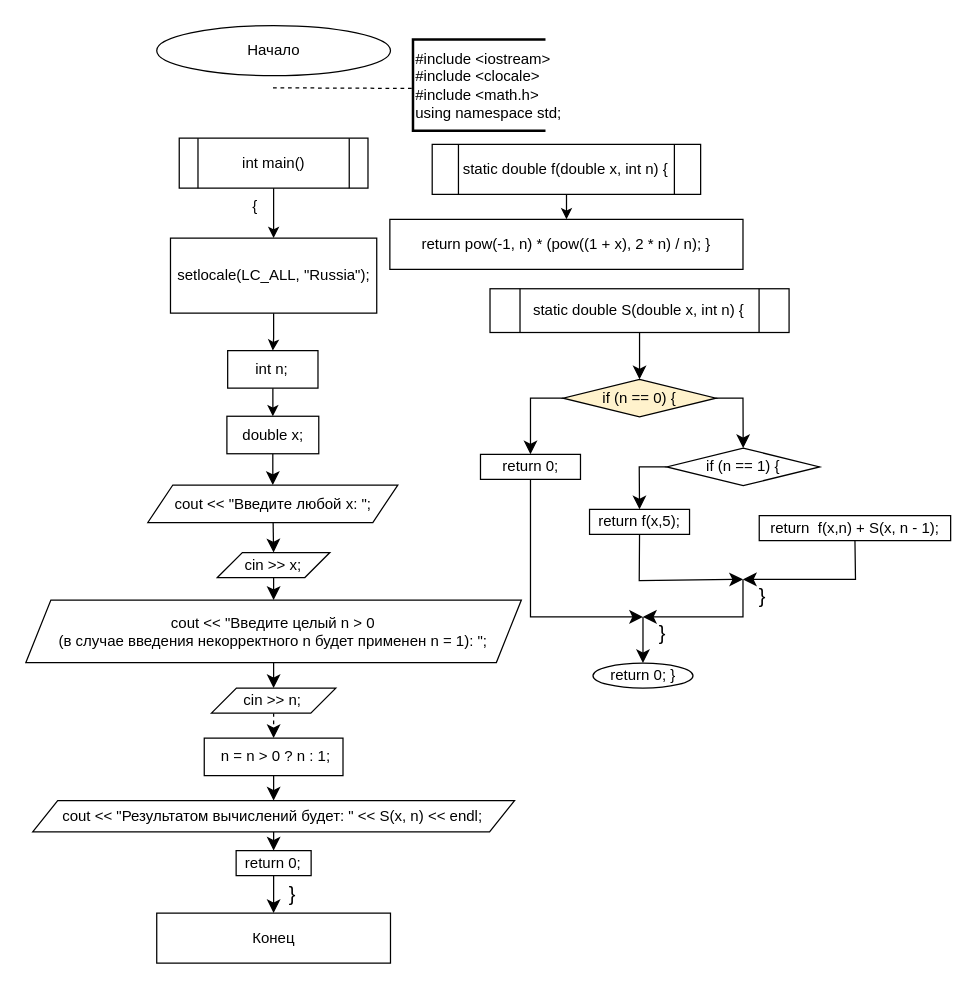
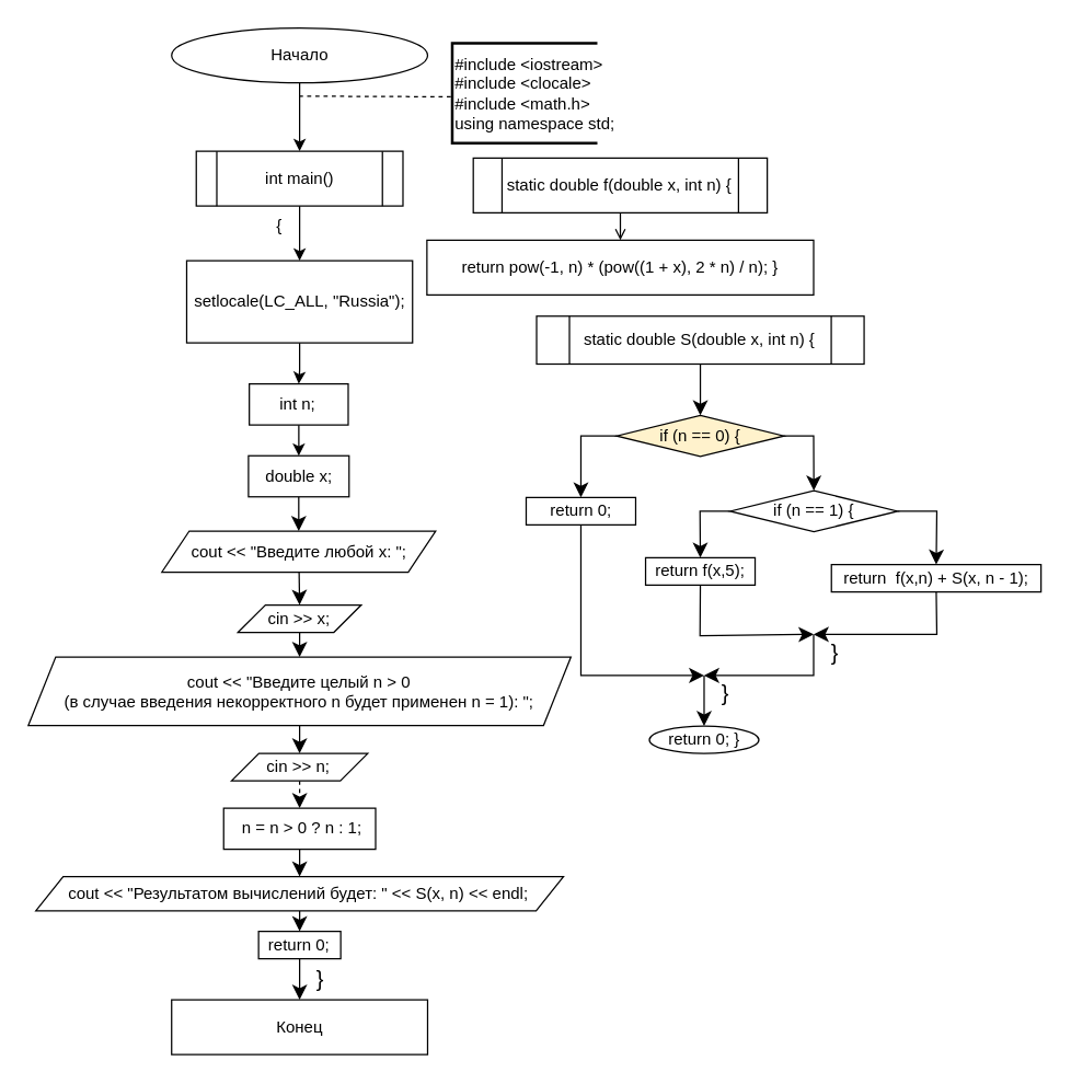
  <mxCell id="0" />
  <mxCell id="1" parent="0" />
+ <mxCell id="2" value="" style="edgeStyle=orthogonalEdgeStyle;rounded=0;orthogonalLoop=1;jettySize=auto;html=1;" parent="1" source="3" target="5" edge="1"><mxGeometry relative="1" as="geometry" /></mxCell>
  <mxCell id="3" value="Начало" style="ellipse;whiteSpace=wrap;html=1;" parent="1" vertex="1"><mxGeometry x="124.69" y="20" width="187" height="40" as="geometry" /></mxCell>
  <mxCell id="4" value="" style="edgeStyle=orthogonalEdgeStyle;rounded=0;orthogonalLoop=1;jettySize=auto;html=1;" parent="1" source="5" target="8" edge="1"><mxGeometry relative="1" as="geometry" /></mxCell>
  <mxCell id="5" value="int main()" style="shape=process;whiteSpace=wrap;html=1;backgroundOutline=1;" parent="1" vertex="1"><mxGeometry x="142.69" y="110" width="151" height="40" as="geometry" /></mxCell>
  <mxCell id="6" value="" style="endArrow=none;dashed=1;html=1;rounded=0;entryX=0;entryY=0.5;entryDx=0;entryDy=0;entryPerimeter=0;" parent="1" edge="1"><mxGeometry width="50" height="50" relative="1" as="geometry"><mxPoint x="217.69" y="69.75" as="sourcePoint" /><mxPoint x="329.69" y="70.25" as="targetPoint" /></mxGeometry></mxCell>
  <mxCell id="7" value="" style="edgeStyle=orthogonalEdgeStyle;rounded=0;orthogonalLoop=1;jettySize=auto;html=1;entryX=0.5;entryY=0;entryDx=0;entryDy=0;" parent="1" source="8" target="10" edge="1"><mxGeometry relative="1" as="geometry"><mxPoint x="218.69" y="270" as="targetPoint" /></mxGeometry></mxCell>
  <mxCell id="8" value="setlocale(LC_ALL, &quot;Russia&quot;);" style="rounded=0;whiteSpace=wrap;html=1;" parent="1" vertex="1"><mxGeometry x="135.69" y="190" width="165" height="60" as="geometry" /></mxCell>
  <mxCell id="9" value="" style="edgeStyle=orthogonalEdgeStyle;rounded=0;orthogonalLoop=1;jettySize=auto;html=1;" parent="1" source="10" target="13" edge="1"><mxGeometry relative="1" as="geometry" /></mxCell>
  <mxCell id="10" value="int n;" style="rounded=0;whiteSpace=wrap;html=1;" parent="1" vertex="1"><mxGeometry x="181.44" y="280" width="72.25" height="30" as="geometry" /></mxCell>
  <mxCell id="11" value="&lt;div&gt;﻿#include &amp;lt;iostream&amp;gt;&lt;/div&gt;&lt;div&gt;#include &amp;lt;clocale&amp;gt;&lt;/div&gt;&lt;div&gt;#include &amp;lt;math.h&amp;gt;&lt;/div&gt;&lt;div&gt;&lt;span style=&quot;background-color: initial;&quot;&gt;using namespace std;&lt;/span&gt;&lt;/div&gt;" style="strokeWidth=2;html=1;shape=mxgraph.flowchart.annotation_1;align=left;pointerEvents=1;" parent="1" vertex="1"><mxGeometry x="329.69" y="31" width="106" height="73" as="geometry" /></mxCell>
  <mxCell id="12" style="edgeStyle=none;curved=1;rounded=0;orthogonalLoop=1;jettySize=auto;html=1;entryX=0.5;entryY=0;entryDx=0;entryDy=0;fontSize=12;startSize=8;endSize=8;" edge="1" parent="1" source="13" target="38"><mxGeometry relative="1" as="geometry" /></mxCell>
  <mxCell id="13" value="double x;" style="rounded=0;whiteSpace=wrap;html=1;" parent="1" vertex="1"><mxGeometry x="180.82" y="332.5" width="73.5" height="30" as="geometry" /></mxCell>
- <mxCell id="14" value="" style="edgeStyle=orthogonalEdgeStyle;rounded=0;orthogonalLoop=1;jettySize=auto;html=1;entryX=0.5;entryY=0;entryDx=0;entryDy=0;" parent="1" source="15" target="16" edge="1"><mxGeometry relative="1" as="geometry"><mxPoint x="403.19" y="195" as="targetPoint" /></mxGeometry></mxCell>
+ <mxCell id="14" value="" style="edgeStyle=orthogonalEdgeStyle;rounded=0;orthogonalLoop=1;jettySize=auto;html=1;entryX=0.5;entryY=0;entryDx=0;entryDy=0;endArrow=open;" parent="1" source="15" target="16" edge="1"><mxGeometry relative="1" as="geometry"><mxPoint x="403.19" y="195" as="targetPoint" /></mxGeometry></mxCell>
  <mxCell id="15" value="static double f(double x, int n) {" style="shape=process;whiteSpace=wrap;html=1;backgroundOutline=1;" parent="1" vertex="1"><mxGeometry x="345.06" y="115" width="214.75" height="40" as="geometry" /></mxCell>
  <mxCell id="16" value="return pow(-1, n) * (pow((1 + x), 2 * n) / n); }" style="whiteSpace=wrap;html=1;rounded=0;" parent="1" vertex="1"><mxGeometry x="311.19" y="175" width="282.5" height="40" as="geometry" /></mxCell>
  <mxCell id="17" value="{" style="text;html=1;align=center;verticalAlign=middle;resizable=0;points=[];autosize=1;strokeColor=none;fillColor=none;" parent="1" vertex="1"><mxGeometry x="187.69" y="150" width="30" height="30" as="geometry" /></mxCell>
  <mxCell id="18" style="edgeStyle=none;curved=1;rounded=0;orthogonalLoop=1;jettySize=auto;html=1;entryX=0.5;entryY=0;entryDx=0;entryDy=0;fontSize=12;startSize=8;endSize=8;" edge="1" parent="1" source="19" target="22"><mxGeometry relative="1" as="geometry" /></mxCell>
  <mxCell id="19" value="static double S(double x, int n) {" style="shape=process;whiteSpace=wrap;html=1;backgroundOutline=1;" vertex="1" parent="1"><mxGeometry x="391.31" y="230.5" width="239.25" height="35" as="geometry" /></mxCell>
  <mxCell id="20" style="edgeStyle=none;curved=0;rounded=0;orthogonalLoop=1;jettySize=auto;html=1;entryX=0.5;entryY=0;entryDx=0;entryDy=0;fontSize=12;startSize=8;endSize=8;exitX=0;exitY=0.5;exitDx=0;exitDy=0;" edge="1" parent="1" source="22" target="23"><mxGeometry relative="1" as="geometry"><Array as="points"><mxPoint x="423.69" y="318" /></Array></mxGeometry></mxCell>
  <mxCell id="21" style="edgeStyle=none;curved=0;rounded=0;orthogonalLoop=1;jettySize=auto;html=1;entryX=0.5;entryY=0;entryDx=0;entryDy=0;fontSize=12;startSize=8;endSize=8;exitX=1;exitY=0.5;exitDx=0;exitDy=0;" edge="1" parent="1" source="22" target="26"><mxGeometry relative="1" as="geometry"><Array as="points"><mxPoint x="593.69" y="318" /></Array></mxGeometry></mxCell>
  <mxCell id="22" value="if (n == 0) {" style="rhombus;whiteSpace=wrap;html=1;fillColor=#fff2cc;" vertex="1" parent="1"><mxGeometry x="449.78" y="303" width="122.32" height="30" as="geometry" /></mxCell>
  <mxCell id="23" value="return 0;" style="rounded=0;whiteSpace=wrap;html=1;" vertex="1" parent="1"><mxGeometry x="383.69" y="363" width="80" height="20" as="geometry" /></mxCell>
  <mxCell id="24" style="edgeStyle=none;curved=0;rounded=0;orthogonalLoop=1;jettySize=auto;html=1;entryX=0.5;entryY=0;entryDx=0;entryDy=0;fontSize=12;startSize=8;endSize=8;exitX=0;exitY=0.5;exitDx=0;exitDy=0;" edge="1" parent="1" source="26" target="27"><mxGeometry relative="1" as="geometry"><Array as="points"><mxPoint x="510.69" y="373" /></Array></mxGeometry></mxCell>
+ <mxCell id="25" style="edgeStyle=none;curved=0;rounded=0;orthogonalLoop=1;jettySize=auto;html=1;entryX=0.5;entryY=0;entryDx=0;entryDy=0;fontSize=12;startSize=8;endSize=8;strokeColor=default;exitX=1;exitY=0.5;exitDx=0;exitDy=0;" edge="1" parent="1" source="26" target="28"><mxGeometry relative="1" as="geometry"><Array as="points"><mxPoint x="683.69" y="373" /></Array></mxGeometry></mxCell>
  <mxCell id="26" value="if (n == 1) {" style="rhombus;whiteSpace=wrap;html=1;" vertex="1" parent="1"><mxGeometry x="532.69" y="358" width="122.32" height="30" as="geometry" /></mxCell>
  <mxCell id="27" value="return f(x,5);" style="rounded=0;whiteSpace=wrap;html=1;" vertex="1" parent="1"><mxGeometry x="470.93" y="407" width="80" height="20" as="geometry" /></mxCell>
  <mxCell id="28" value="return&amp;nbsp; f(x,n) + S(x, n - 1);" style="rounded=0;whiteSpace=wrap;html=1;" vertex="1" parent="1"><mxGeometry x="606.69" y="412" width="153.13" height="20" as="geometry" /></mxCell>
  <mxCell id="29" value="" style="endArrow=classic;html=1;rounded=0;fontSize=12;startSize=8;endSize=8;curved=0;exitX=0.5;exitY=1;exitDx=0;exitDy=0;" edge="1" parent="1" source="23"><mxGeometry width="50" height="50" relative="1" as="geometry"><mxPoint x="483.69" y="433" as="sourcePoint" /><mxPoint x="513.69" y="493" as="targetPoint" /><Array as="points"><mxPoint x="423.69" y="493" /></Array></mxGeometry></mxCell>
  <mxCell id="30" value="" style="endArrow=classic;html=1;rounded=0;fontSize=12;startSize=8;endSize=8;curved=0;exitX=0.5;exitY=1;exitDx=0;exitDy=0;" edge="1" parent="1" source="28"><mxGeometry width="50" height="50" relative="1" as="geometry"><mxPoint x="543.69" y="503" as="sourcePoint" /><mxPoint x="593.69" y="463" as="targetPoint" /><Array as="points"><mxPoint x="683.69" y="463" /></Array></mxGeometry></mxCell>
  <mxCell id="31" value="" style="endArrow=classic;html=1;rounded=0;fontSize=12;startSize=8;endSize=8;curved=0;exitX=0.5;exitY=1;exitDx=0;exitDy=0;" edge="1" parent="1" source="27"><mxGeometry width="50" height="50" relative="1" as="geometry"><mxPoint x="510.69" y="427" as="sourcePoint" /><mxPoint x="593.69" y="463" as="targetPoint" /><Array as="points"><mxPoint x="510.69" y="464" /></Array></mxGeometry></mxCell>
  <mxCell id="32" value="" style="endArrow=classic;html=1;rounded=0;fontSize=12;startSize=8;endSize=8;curved=0;" edge="1" parent="1"><mxGeometry width="50" height="50" relative="1" as="geometry"><mxPoint x="593.69" y="463" as="sourcePoint" /><mxPoint x="513.69" y="493" as="targetPoint" /><Array as="points"><mxPoint x="593.69" y="493" /></Array></mxGeometry></mxCell>
  <mxCell id="33" value="" style="endArrow=classic;html=1;rounded=0;fontSize=12;startSize=8;endSize=8;curved=1;entryX=0.5;entryY=0;entryDx=0;entryDy=0;" edge="1" target="34" parent="1"><mxGeometry width="50" height="50" relative="1" as="geometry"><mxPoint x="513.69" y="493" as="sourcePoint" /><mxPoint x="513.69" y="533" as="targetPoint" /></mxGeometry></mxCell>
  <mxCell id="34" value="return 0; }" style="ellipse;whiteSpace=wrap;html=1;" vertex="1" parent="1"><mxGeometry x="473.69" y="530" width="80" height="20" as="geometry" /></mxCell>
  <mxCell id="35" value="}" style="text;html=1;align=center;verticalAlign=middle;resizable=0;points=[];autosize=1;strokeColor=none;fillColor=none;fontSize=16;" vertex="1" parent="1"><mxGeometry x="593.69" y="460.5" width="30" height="30" as="geometry" /></mxCell>
  <mxCell id="36" value="}" style="text;html=1;align=center;verticalAlign=middle;resizable=0;points=[];autosize=1;strokeColor=none;fillColor=none;fontSize=16;" vertex="1" parent="1"><mxGeometry x="513.69" y="490.5" width="30" height="30" as="geometry" /></mxCell>
  <mxCell id="37" style="edgeStyle=none;curved=1;rounded=0;orthogonalLoop=1;jettySize=auto;html=1;entryX=0.5;entryY=0;entryDx=0;entryDy=0;fontSize=12;startSize=8;endSize=8;" edge="1" parent="1" source="38" target="40"><mxGeometry relative="1" as="geometry" /></mxCell>
  <mxCell id="38" value="cout &lt;&lt; &quot;Введите любой x: &quot;;" style="shape=parallelogram;perimeter=parallelogramPerimeter;whiteSpace=wrap;html=1;fixedSize=1;" vertex="1" parent="1"><mxGeometry x="117.56" y="387.5" width="200" height="30" as="geometry" /></mxCell>
  <mxCell id="39" value="" style="edgeStyle=none;curved=1;rounded=0;orthogonalLoop=1;jettySize=auto;html=1;fontSize=12;startSize=8;endSize=8;" edge="1" parent="1" source="40" target="42"><mxGeometry relative="1" as="geometry" /></mxCell>
  <mxCell id="40" value="cin &gt;&gt; x;" style="shape=parallelogram;perimeter=parallelogramPerimeter;whiteSpace=wrap;html=1;fixedSize=1;" vertex="1" parent="1"><mxGeometry x="173.19" y="441.5" width="90" height="20" as="geometry" /></mxCell>
  <mxCell id="41" value="" style="edgeStyle=none;curved=1;rounded=0;orthogonalLoop=1;jettySize=auto;html=1;fontSize=12;startSize=8;endSize=8;" edge="1" parent="1" source="42" target="44"><mxGeometry relative="1" as="geometry" /></mxCell>
  <mxCell id="42" value="cout &amp;lt;&amp;lt; &quot;Введите целый n &amp;gt; 0&lt;div&gt;(в случае введения некорректного n будет применен n = 1): &quot;;&lt;/div&gt;" style="shape=parallelogram;perimeter=parallelogramPerimeter;whiteSpace=wrap;html=1;fixedSize=1;" vertex="1" parent="1"><mxGeometry x="20" y="479.5" width="396.38" height="50" as="geometry" /></mxCell>
  <mxCell id="43" style="edgeStyle=none;curved=1;rounded=0;orthogonalLoop=1;jettySize=auto;html=1;entryX=0.5;entryY=0;entryDx=0;entryDy=0;fontSize=12;startSize=8;endSize=8;dashed=1;" edge="1" parent="1" source="44" target="46"><mxGeometry relative="1" as="geometry" /></mxCell>
  <mxCell id="44" value="cin &amp;gt;&amp;gt; n;" style="shape=parallelogram;perimeter=parallelogramPerimeter;whiteSpace=wrap;html=1;fixedSize=1;" vertex="1" parent="1"><mxGeometry x="168.45" y="550" width="99.49" height="20" as="geometry" /></mxCell>
  <mxCell id="45" value="" style="edgeStyle=none;curved=1;rounded=0;orthogonalLoop=1;jettySize=auto;html=1;fontSize=12;startSize=8;endSize=8;" edge="1" parent="1" source="46" target="48"><mxGeometry relative="1" as="geometry" /></mxCell>
  <mxCell id="46" value="&amp;nbsp;n = n &amp;gt; 0 ? n : 1;" style="rounded=0;whiteSpace=wrap;html=1;" vertex="1" parent="1"><mxGeometry x="162.7" y="590" width="111" height="30" as="geometry" /></mxCell>
  <mxCell id="47" style="edgeStyle=none;curved=1;rounded=0;orthogonalLoop=1;jettySize=auto;html=1;entryX=0.5;entryY=0;entryDx=0;entryDy=0;fontSize=12;startSize=8;endSize=8;" edge="1" parent="1" source="48" target="50"><mxGeometry relative="1" as="geometry" /></mxCell>
  <mxCell id="48" value="cout &amp;lt;&amp;lt; &quot;Результатом вычислений будет: &quot; &amp;lt;&amp;lt; S(x, n) &amp;lt;&amp;lt; endl;" style="shape=parallelogram;perimeter=parallelogramPerimeter;whiteSpace=wrap;html=1;fixedSize=1;rounded=0;" vertex="1" parent="1"><mxGeometry x="25.46" y="640" width="385.49" height="25" as="geometry" /></mxCell>
  <mxCell id="49" style="edgeStyle=none;curved=1;rounded=0;orthogonalLoop=1;jettySize=auto;html=1;entryX=0.5;entryY=0;entryDx=0;entryDy=0;fontSize=12;startSize=8;endSize=8;" edge="1" parent="1" source="50" target="51"><mxGeometry relative="1" as="geometry" /></mxCell>
  <mxCell id="50" value="return 0;" style="rounded=0;whiteSpace=wrap;html=1;" vertex="1" parent="1"><mxGeometry x="188.21" y="680" width="60" height="20" as="geometry" /></mxCell>
  <mxCell id="51" value="Конец" style="whiteSpace=wrap;html=1;rounded=0;" vertex="1" parent="1"><mxGeometry x="124.69" y="730" width="187" height="40" as="geometry" /></mxCell>
  <mxCell id="52" value="}" style="text;html=1;align=center;verticalAlign=middle;resizable=0;points=[];autosize=1;strokeColor=none;fillColor=none;fontSize=16;" vertex="1" parent="1"><mxGeometry x="217.69" y="700" width="30" height="30" as="geometry" /></mxCell>
